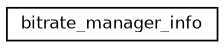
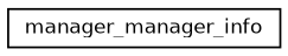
  digraph {
    rankdir=LR
    fontname="DejaVu Sans"
-   n1 [color=black fillcolor=white fontname="DejaVu Sans" fontsize=10 height=0.2 label=bitrate_manager_info shape=record style=filled width=0.4]
+   n1 [color=black fillcolor=white fontname="DejaVu Sans" fontsize=10 height=0.2 label=manager_manager_info shape=record style=filled width=0.4]
  }
